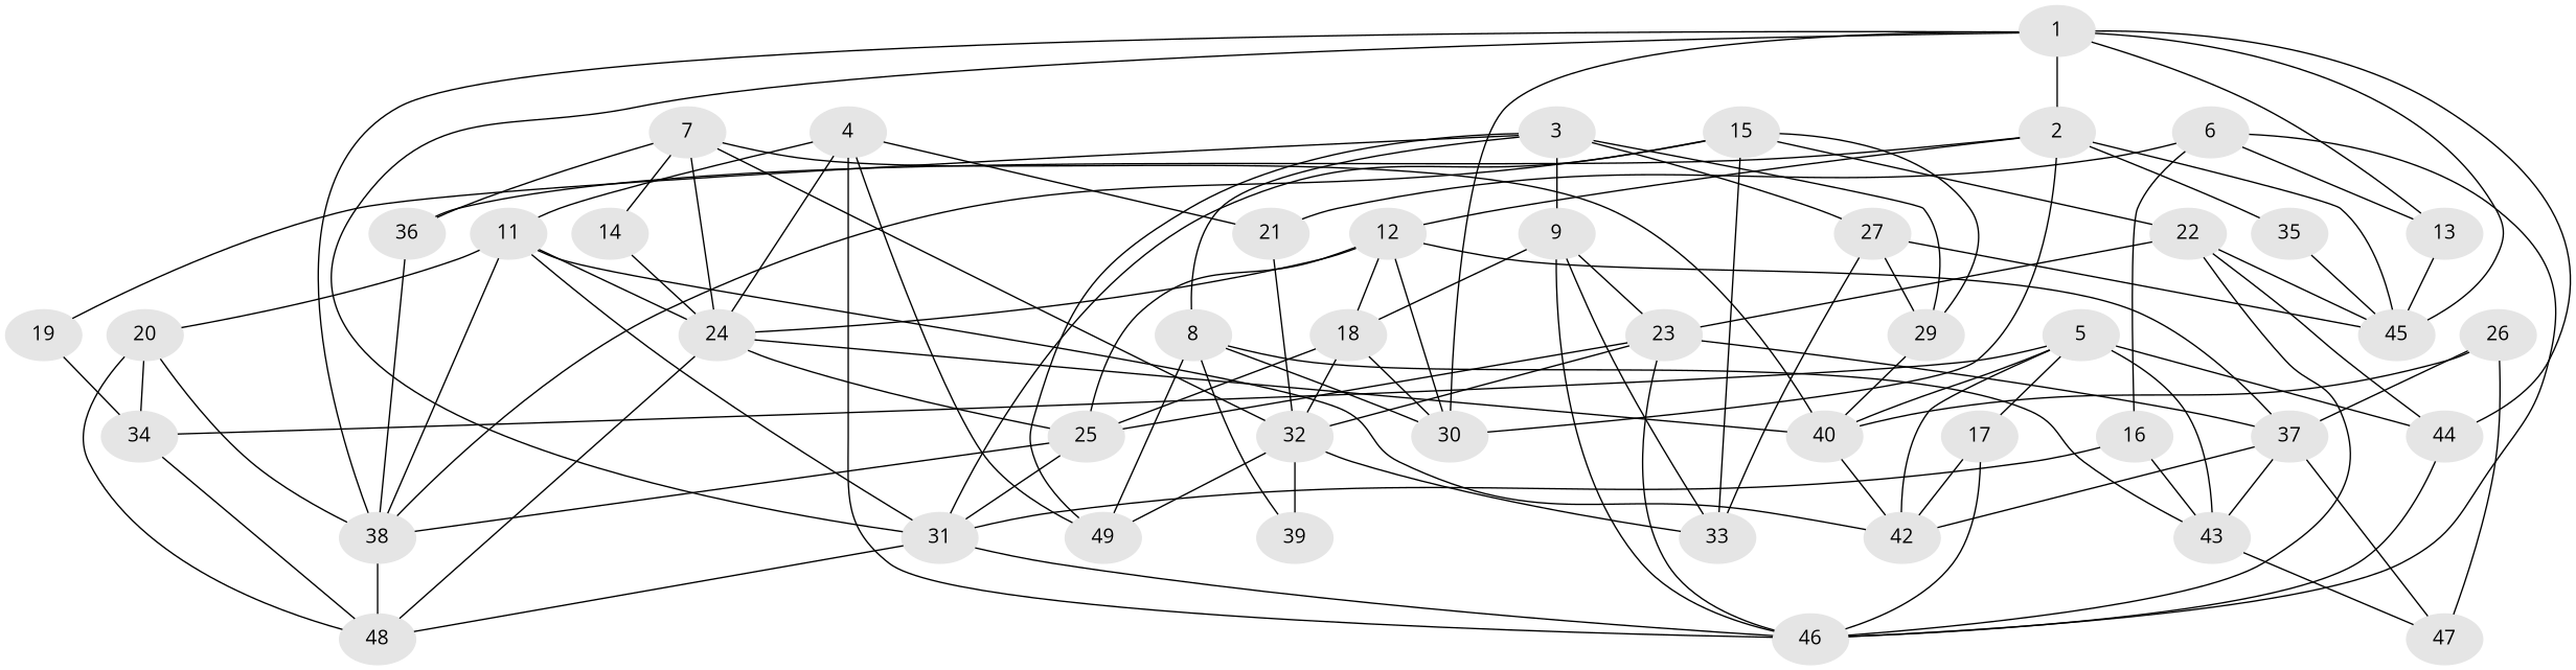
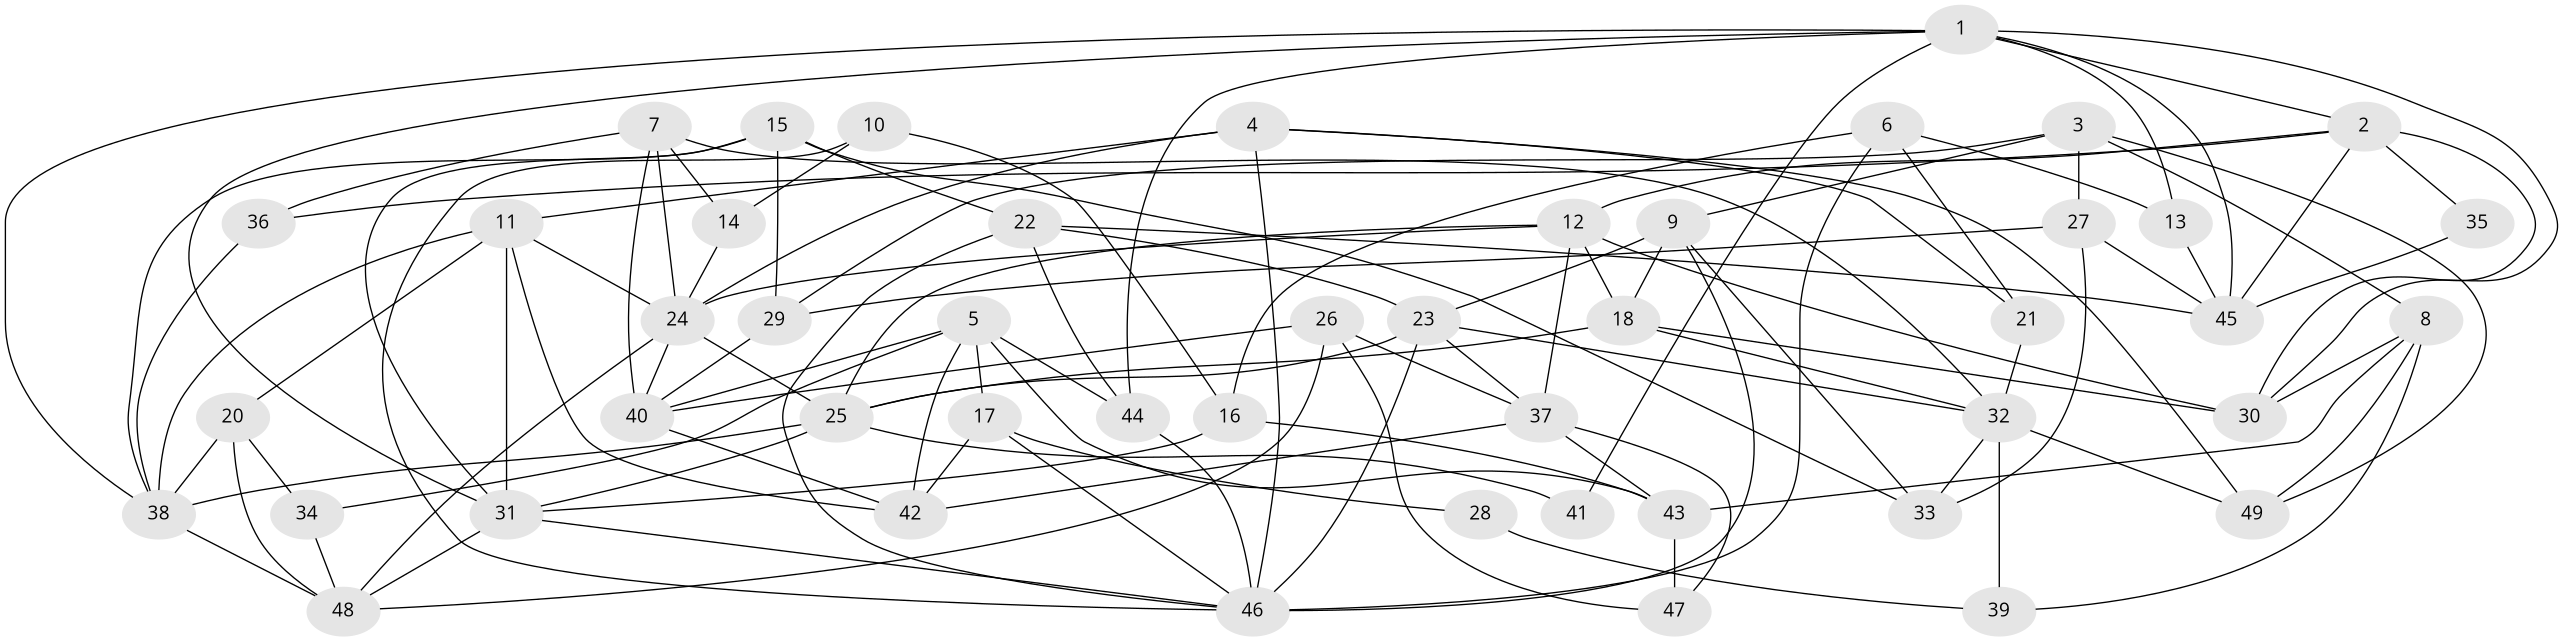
  graph {
    fontname="Open Sans"
    node [color=gray90 fontname="Open Sans" style=filled]
    edge [fontname="Open Sans" weight=1.0]
    1
    2
    13
    30
    38
+   41
    44
    45
    31
    35
    36
    12
    34
    48
    46
    24
    40
    25
    3
    8
    9
-   19
    27
    29
    49
    43
    39
    18
    23
    33
    4
    11
    21
    42
    20
    32
    5
    17
+   28
    47
    6
    16
    7
    14
    37
+   10
    15
    22
    26
    1 -- 2
    1 -- 13
    1 -- 30
    1 -- 38
+   1 -- 41
    1 -- 44
    1 -- 45
    1 -- 31
    2 -- 30
    2 -- 45
    2 -- 35
    2 -- 36
    2 -- 12
    13 -- 45
    38 -- 48
    44 -- 46
    31 -- 48
    31 -- 46
    35 -- 45
    36 -- 38
    12 -- 30
    12 -- 24
    12 -- 25
    12 -- 18
    12 -- 37
    34 -- 48
    24 -- 48
    24 -- 40
    24 -- 25
    40 -- 42
    25 -- 38
+   25 -- 41
    25 -- 31
    3 -- 8
    3 -- 9
-   3 -- 19
    3 -- 27
    3 -- 29
    3 -- 49
    8 -- 30
    8 -- 49
    8 -- 43
    8 -- 39
    9 -- 46
    9 -- 18 [weight=2.0]
    9 -- 23
    9 -- 33
-   19 -- 34
    27 -- 45 [weight=3.0]
    27 -- 29 [weight=2.0]
    27 -- 33
    29 -- 40
    43 -- 47
    18 -- 30
    18 -- 25
    18 -- 32
    23 -- 46
    23 -- 25
    23 -- 32
    23 -- 37
    4 -- 46
    4 -- 24
    4 -- 49
    4 -- 11
    4 -- 21
    11 -- 38
    11 -- 31 [weight=2.0]
    11 -- 24
    11 -- 42 [weight=2.0]
    11 -- 20
    21 -- 32 [weight=2.0]
    20 -- 38
    20 -- 34
    20 -- 48
    32 -- 49
    32 -- 39 [weight=2.0]
    32 -- 33
    5 -- 44
    5 -- 34
    5 -- 40
    5 -- 43
    5 -- 42 [weight=2.0]
    5 -- 17
    17 -- 46
    17 -- 42
+   17 -- 28
+   28 -- 39
    6 -- 13
    6 -- 46
    6 -- 21
    6 -- 16
    16 -- 31
    16 -- 43
    7 -- 36
    7 -- 24
    7 -- 40
    7 -- 32
    7 -- 14
    14 -- 24
    37 -- 43
    37 -- 42
    37 -- 47
+   10 -- 46
+   10 -- 16
+   10 -- 14
    15 -- 38
    15 -- 31
    15 -- 29
    15 -- 33
    15 -- 22
    22 -- 44
    22 -- 45
    22 -- 46
    22 -- 23
+   26 -- 48
    26 -- 40
    26 -- 47
    26 -- 37
  }
